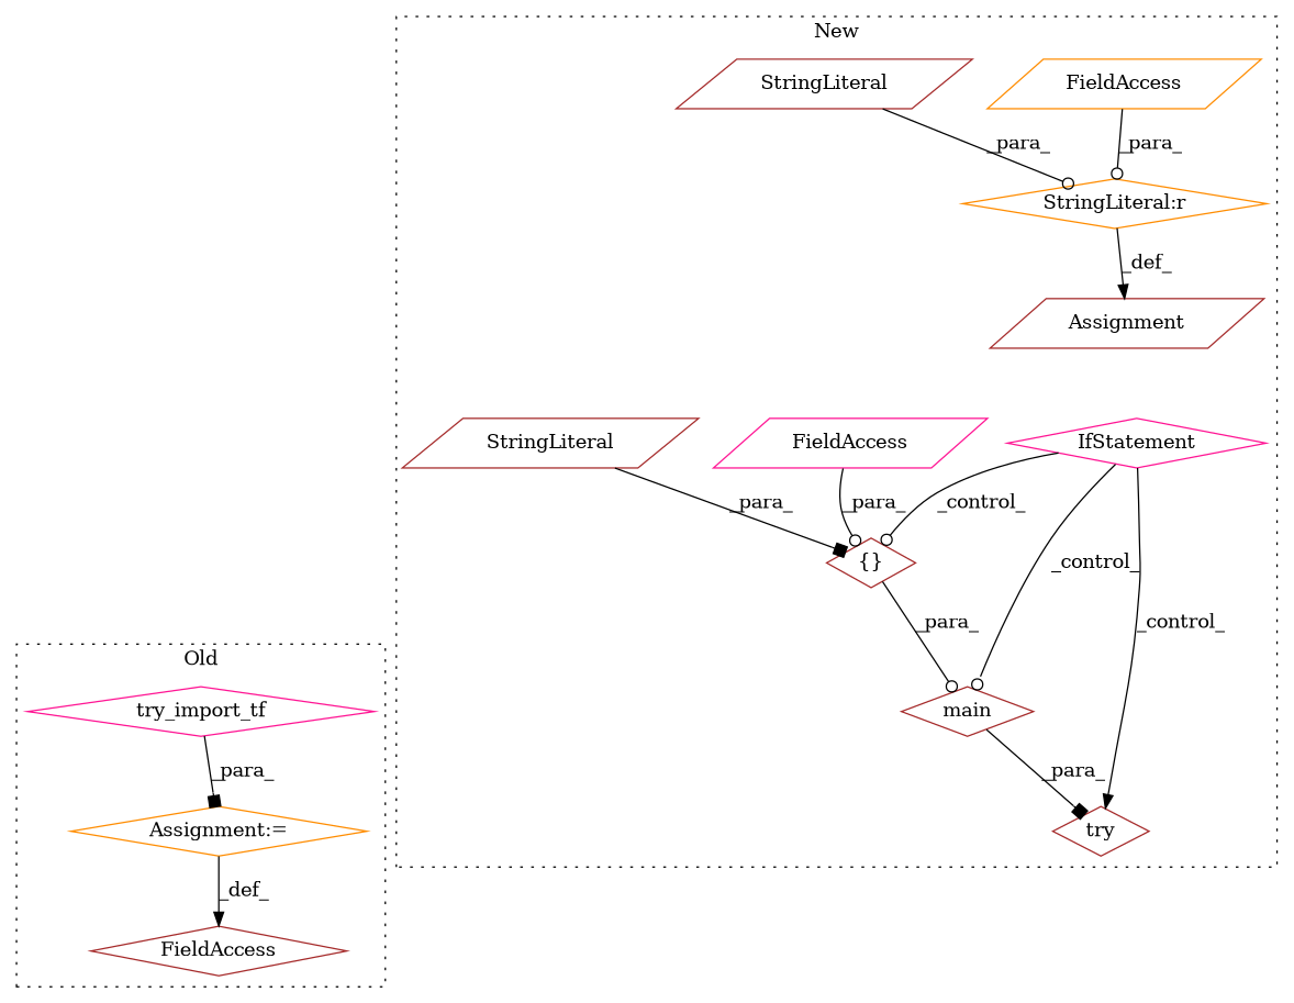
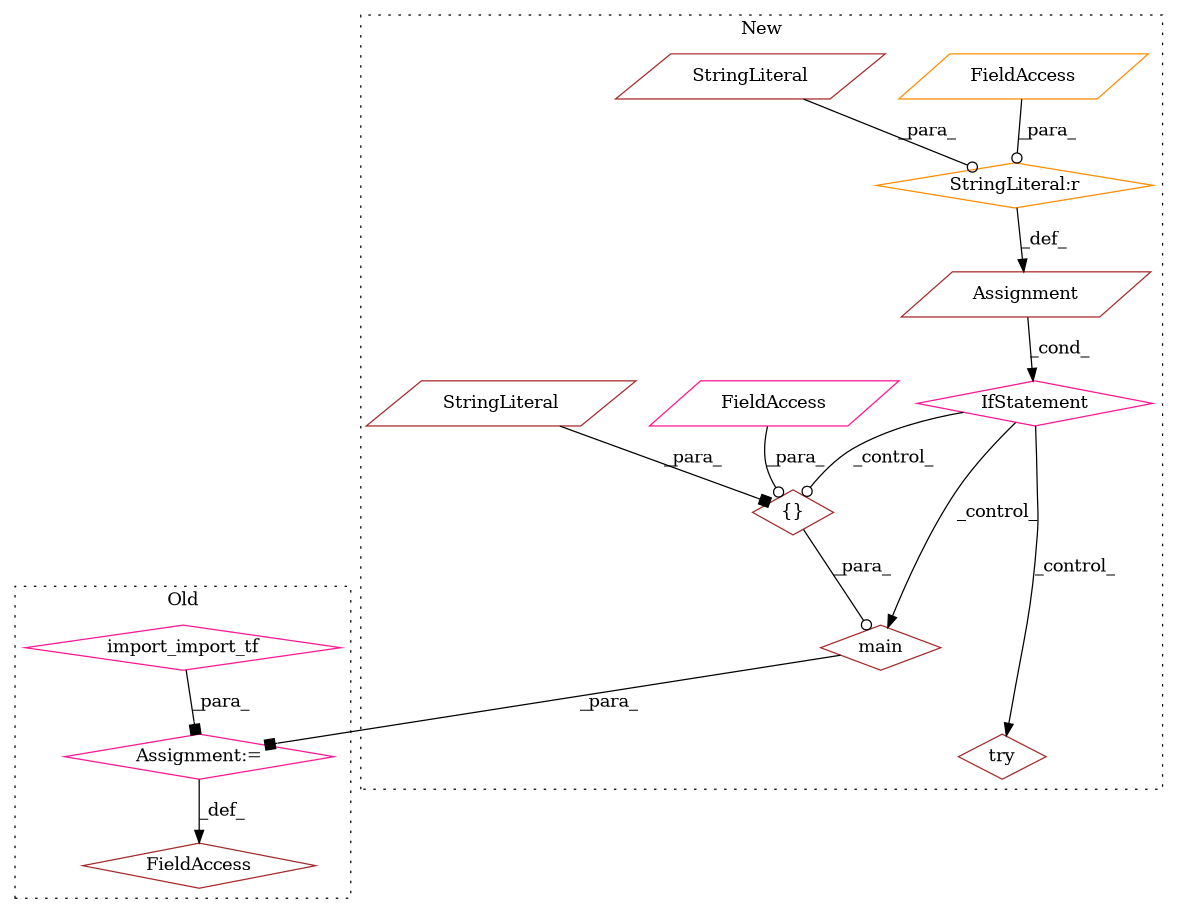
  digraph {
    node [a=32 color=brown l="5,1" shape=diamond]
    edge [arrowhead=normal]
-   n1 [color=deeppink l=15 label=try_import_tf s=247]
-   n2 [a=7 color=darkorange l=1 label="Assignment:=" s=246]
+   n1 [color=deeppink l=15 label=import_import_tf s=247]
+   n2 [a=7 color=deeppink l=1 label="Assignment:=" s=246]
    n3 [a=22 l=2 label=FieldAccess s=244]
    n4 [a=4 l="1,1" label="{}" s="1154,1168"]
    n5 [label=try s="1125,1170"]
    n6 [a=27 color=darkorange l=4 label="StringLiteral:r" s=1097]
    n7 [a=22 color=darkorange l=8 label=FieldAccess s=1089 shape=parallelogram]
    n8 [a=22 color=deeppink l=8 label=FieldAccess s=1160 shape=parallelogram]
    n9 [a=25 color=deeppink l="4,2" label=IfStatement s="1085,1111"]
    n10 [a=42 label=Assignment shape=parallelogram l=""]
    n11 [label=main s="1137,1169"]
    n12 [a=45 l=10 label=StringLiteral s=1101 shape=parallelogram]
    n13 [a=45 l=4 label=StringLiteral s=1155 shape=parallelogram]
    subgraph cluster_1 {
      label=Old
      style=dotted
      n1
      n2
      n3
    }
    subgraph cluster_2 {
      label=New
      style=dotted
      n4
      n5
      n6
      n7
      n8
      n9
      n10
      n11
      n12
      n13
    }
    n1 -> n2 [arrowhead=box label=_para_]
    n2 -> n3 [label=_def_]
    n4 -> n11 [arrowhead=odot label=_para_]
    n6 -> n10 [label=_def_]
    n7 -> n6 [arrowhead=odot label=_para_]
    n8 -> n4 [arrowhead=odot label=_para_]
    n9 -> n4 [arrowhead=odot label=_control_]
    n9 -> n5 [label=_control_]
-   n9 -> n11 [arrowhead=odot label=_control_]
-   n11 -> n5 [arrowhead=box label=_para_]
+   n9 -> n11 [label=_control_]
+   n10 -> n9 [label=_cond_]
+   n11 -> n2 [arrowhead=box label=_para_]
    n12 -> n6 [arrowhead=odot label=_para_]
    n13 -> n4 [arrowhead=box label=_para_]
  }
